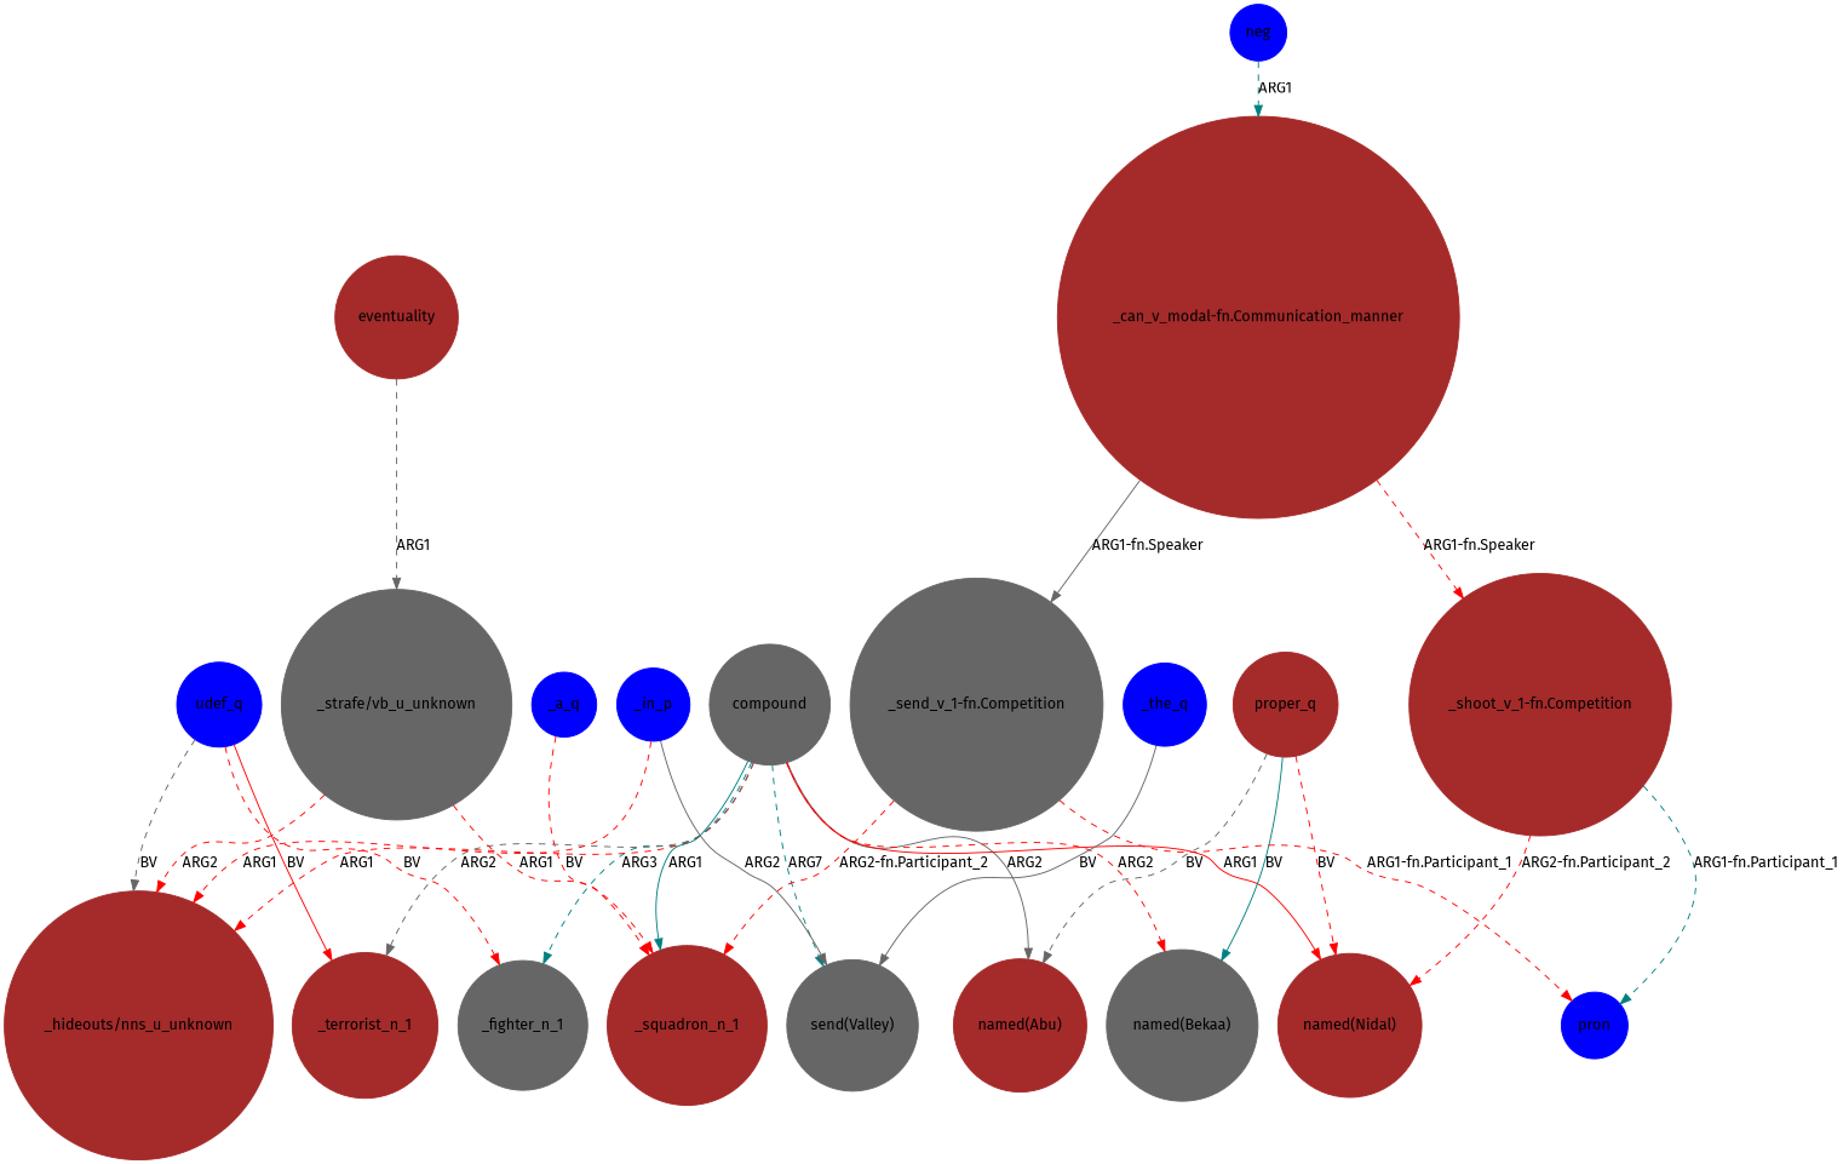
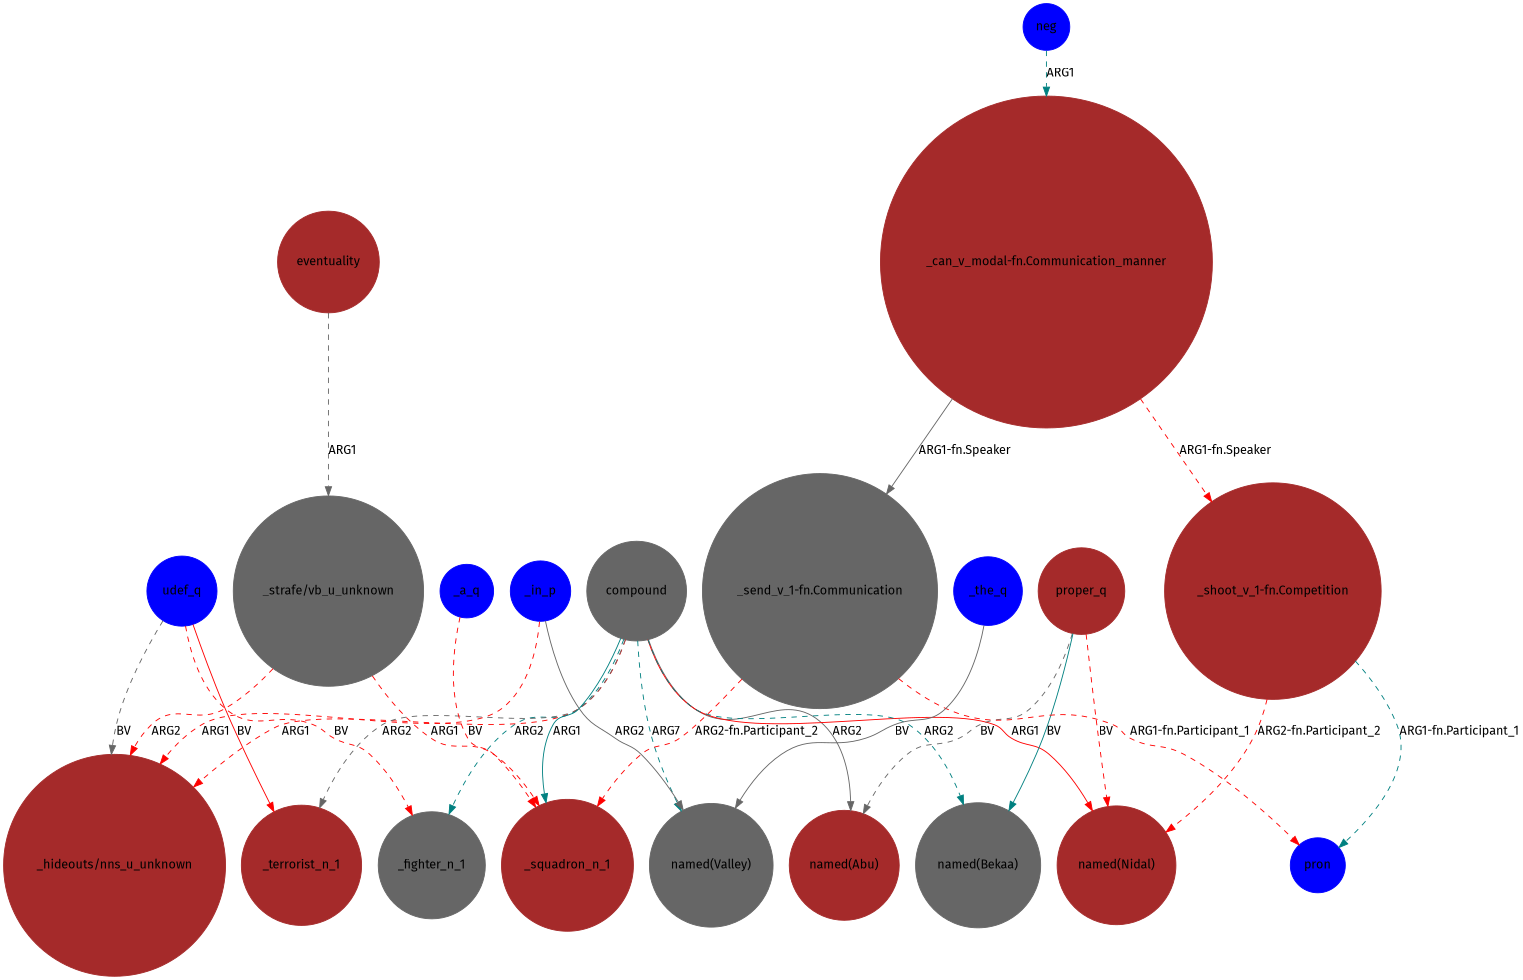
  digraph {
    fontname="Fira Sans"
    node [color=brown fontname="Fira Sans" shape=circle style=filled]
    edge [color=red fontname="Fira Sans" style=dashed]
    compound [color=gray40]
    _fighter_n_1 [color=gray40]
    "named(Abu)"
    "named(Nidal)"
    "named(Bekaa)" [color=gray40]
    "_hideouts/nns_u_unknown"
    _terrorist_n_1
-   "named(Valley)" [color=gray40 label="send(Valley)"]
+   "named(Valley)" [color=gray40]
    _squadron_n_1
    "_strafe/vb_u_unknown" [color=gray40]
    eventuality
    proper_q
    neg [color=blue]
    "_can_v_modal-fn.Communication_manner"
    "_shoot_v_1-fn.Competition"
-   "_send_v_1-fn.Competition" [color=gray40]
+   "_send_v_1-fn.Competition" [color=gray40 label="_send_v_1-fn.Communication"]
    pron [color=blue]
    udef_q [color=blue]
    _in_p [color=blue]
    _a_q [color=blue]
    _the_q [color=blue]
-   compound -> _fighter_n_1 [color=teal label=ARG3]
+   compound -> _fighter_n_1 [color=teal label=ARG2]
    compound -> "named(Abu)" [color=gray40 label=ARG2 style=solid]
    compound -> "named(Nidal)" [label=ARG1 style=solid]
-   compound -> "named(Bekaa)" [label=ARG2]
+   compound -> "named(Bekaa)" [color=teal label=ARG2]
    compound -> "_hideouts/nns_u_unknown" [label=ARG1]
    compound -> _terrorist_n_1 [color=gray40 label=ARG2]
    compound -> "named(Valley)" [color=teal label=ARG7]
    compound -> _squadron_n_1 [color=teal label=ARG1 style=solid]
    "_strafe/vb_u_unknown" -> "_hideouts/nns_u_unknown" [label=ARG2]
    "_strafe/vb_u_unknown" -> _squadron_n_1 [label=ARG1]
    eventuality -> "_strafe/vb_u_unknown" [color=gray40 label=ARG1]
    proper_q -> "named(Abu)" [color=gray40 label=BV]
    proper_q -> "named(Nidal)" [label=BV]
    proper_q -> "named(Bekaa)" [color=teal label=BV style=solid]
    neg -> "_can_v_modal-fn.Communication_manner" [color=teal label=ARG1]
    "_can_v_modal-fn.Communication_manner" -> "_shoot_v_1-fn.Competition" [label="ARG1-fn.Speaker"]
    "_can_v_modal-fn.Communication_manner" -> "_send_v_1-fn.Competition" [color=gray40 label="ARG1-fn.Speaker" style=solid]
    "_shoot_v_1-fn.Competition" -> "named(Nidal)" [label="ARG2-fn.Participant_2"]
    "_shoot_v_1-fn.Competition" -> pron [color=teal label="ARG1-fn.Participant_1"]
    "_send_v_1-fn.Competition" -> _squadron_n_1 [label="ARG2-fn.Participant_2"]
    "_send_v_1-fn.Competition" -> pron [label="ARG1-fn.Participant_1"]
    udef_q -> _fighter_n_1 [label=BV]
    udef_q -> "_hideouts/nns_u_unknown" [color=gray40 label=BV]
    udef_q -> _terrorist_n_1 [label=BV style=solid]
    _in_p -> "_hideouts/nns_u_unknown" [label=ARG1]
    _in_p -> "named(Valley)" [color=gray40 label=ARG2 style=solid]
    _a_q -> _squadron_n_1 [label=BV]
    _the_q -> "named(Valley)" [color=gray40 label=BV style=solid]
  }
